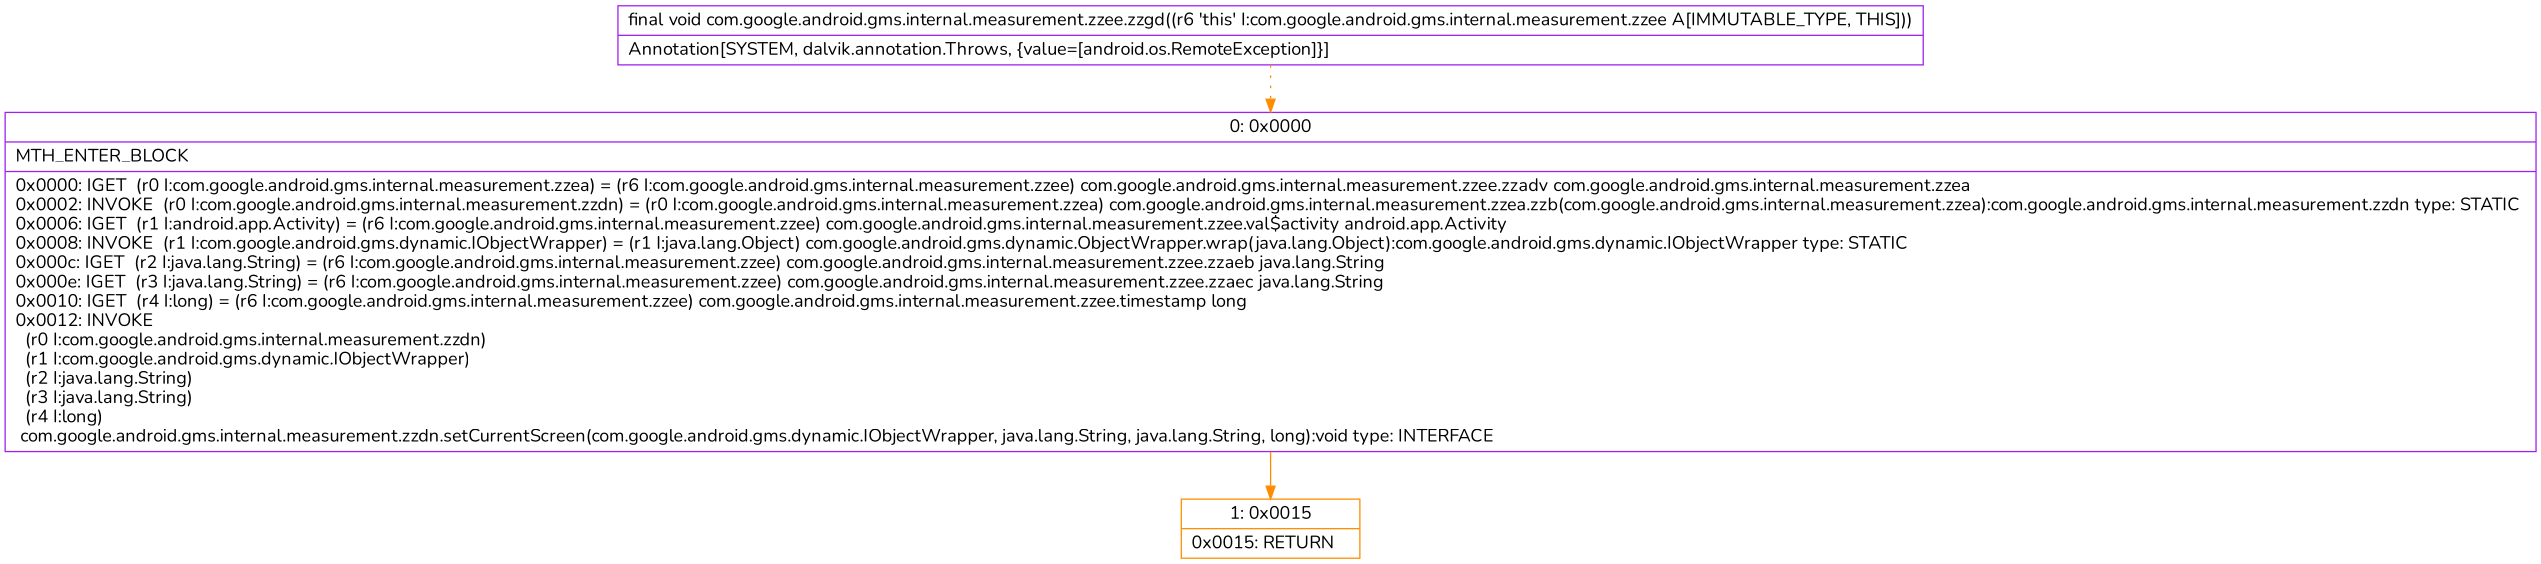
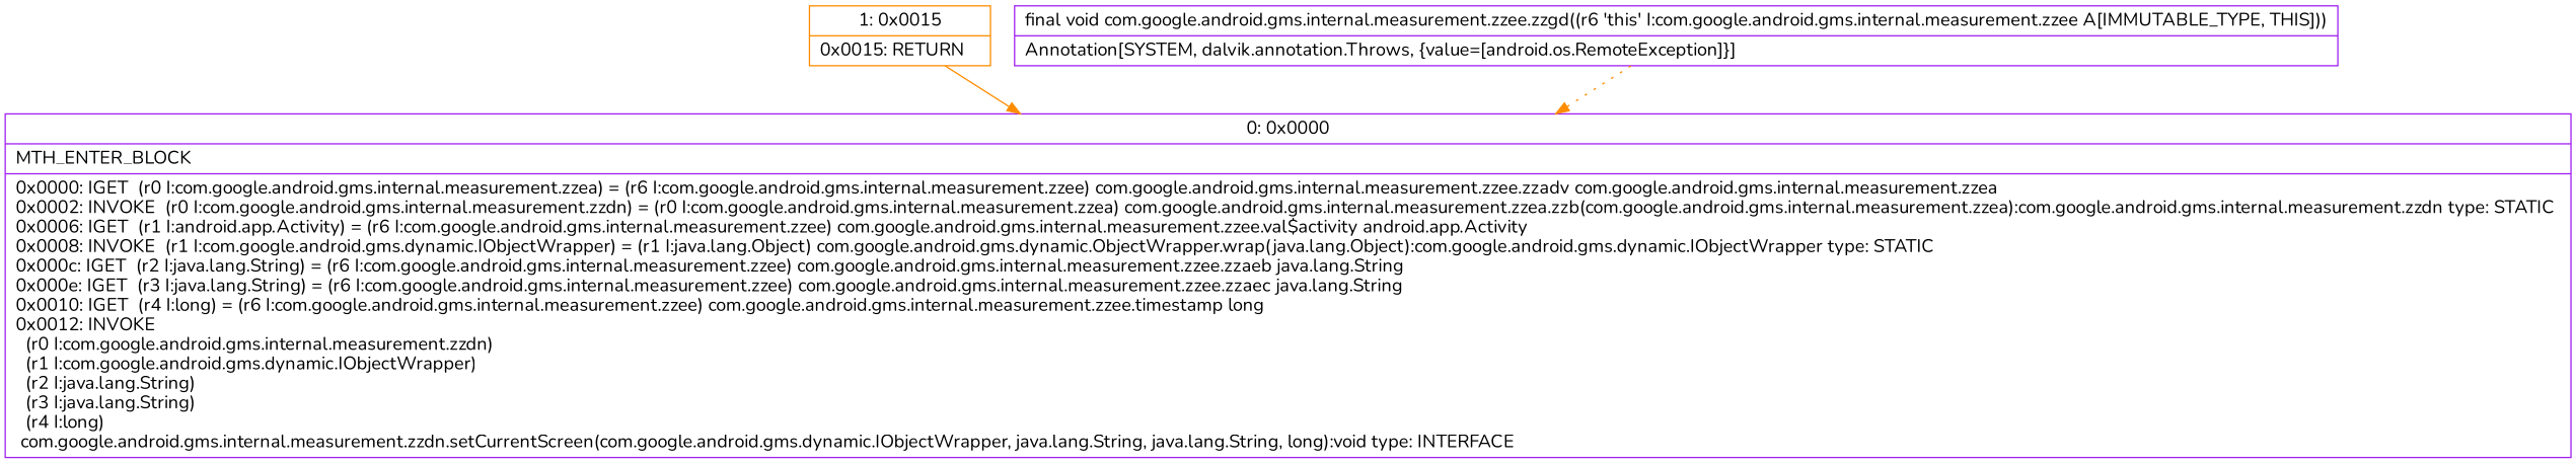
  digraph {
    fontname=Nunito
    node [shape=record color=purple fontname=Nunito]
    edge [color=darkorange fontname=Nunito]
    n1 [label="{0\:\ 0x0000|MTH_ENTER_BLOCK\l|0x0000: IGET  (r0 I:com.google.android.gms.internal.measurement.zzea) = (r6 I:com.google.android.gms.internal.measurement.zzee) com.google.android.gms.internal.measurement.zzee.zzadv com.google.android.gms.internal.measurement.zzea \l0x0002: INVOKE  (r0 I:com.google.android.gms.internal.measurement.zzdn) = (r0 I:com.google.android.gms.internal.measurement.zzea) com.google.android.gms.internal.measurement.zzea.zzb(com.google.android.gms.internal.measurement.zzea):com.google.android.gms.internal.measurement.zzdn type: STATIC \l0x0006: IGET  (r1 I:android.app.Activity) = (r6 I:com.google.android.gms.internal.measurement.zzee) com.google.android.gms.internal.measurement.zzee.val$activity android.app.Activity \l0x0008: INVOKE  (r1 I:com.google.android.gms.dynamic.IObjectWrapper) = (r1 I:java.lang.Object) com.google.android.gms.dynamic.ObjectWrapper.wrap(java.lang.Object):com.google.android.gms.dynamic.IObjectWrapper type: STATIC \l0x000c: IGET  (r2 I:java.lang.String) = (r6 I:com.google.android.gms.internal.measurement.zzee) com.google.android.gms.internal.measurement.zzee.zzaeb java.lang.String \l0x000e: IGET  (r3 I:java.lang.String) = (r6 I:com.google.android.gms.internal.measurement.zzee) com.google.android.gms.internal.measurement.zzee.zzaec java.lang.String \l0x0010: IGET  (r4 I:long) = (r6 I:com.google.android.gms.internal.measurement.zzee) com.google.android.gms.internal.measurement.zzee.timestamp long \l0x0012: INVOKE  \l  (r0 I:com.google.android.gms.internal.measurement.zzdn)\l  (r1 I:com.google.android.gms.dynamic.IObjectWrapper)\l  (r2 I:java.lang.String)\l  (r3 I:java.lang.String)\l  (r4 I:long)\l com.google.android.gms.internal.measurement.zzdn.setCurrentScreen(com.google.android.gms.dynamic.IObjectWrapper, java.lang.String, java.lang.String, long):void type: INTERFACE \l}"]
    n2 [label="{1\:\ 0x0015|0x0015: RETURN   \l}" color=darkorange]
    n3 [label="{final void com.google.android.gms.internal.measurement.zzee.zzgd((r6 'this' I:com.google.android.gms.internal.measurement.zzee A[IMMUTABLE_TYPE, THIS]))  | Annotation[SYSTEM, dalvik.annotation.Throws, \{value=[android.os.RemoteException]\}]\l}"]
-   n1 -> n2 [style=solid]
+   n2 -> n1 [style=solid]
    n3 -> n1 [style=dotted]
  }
